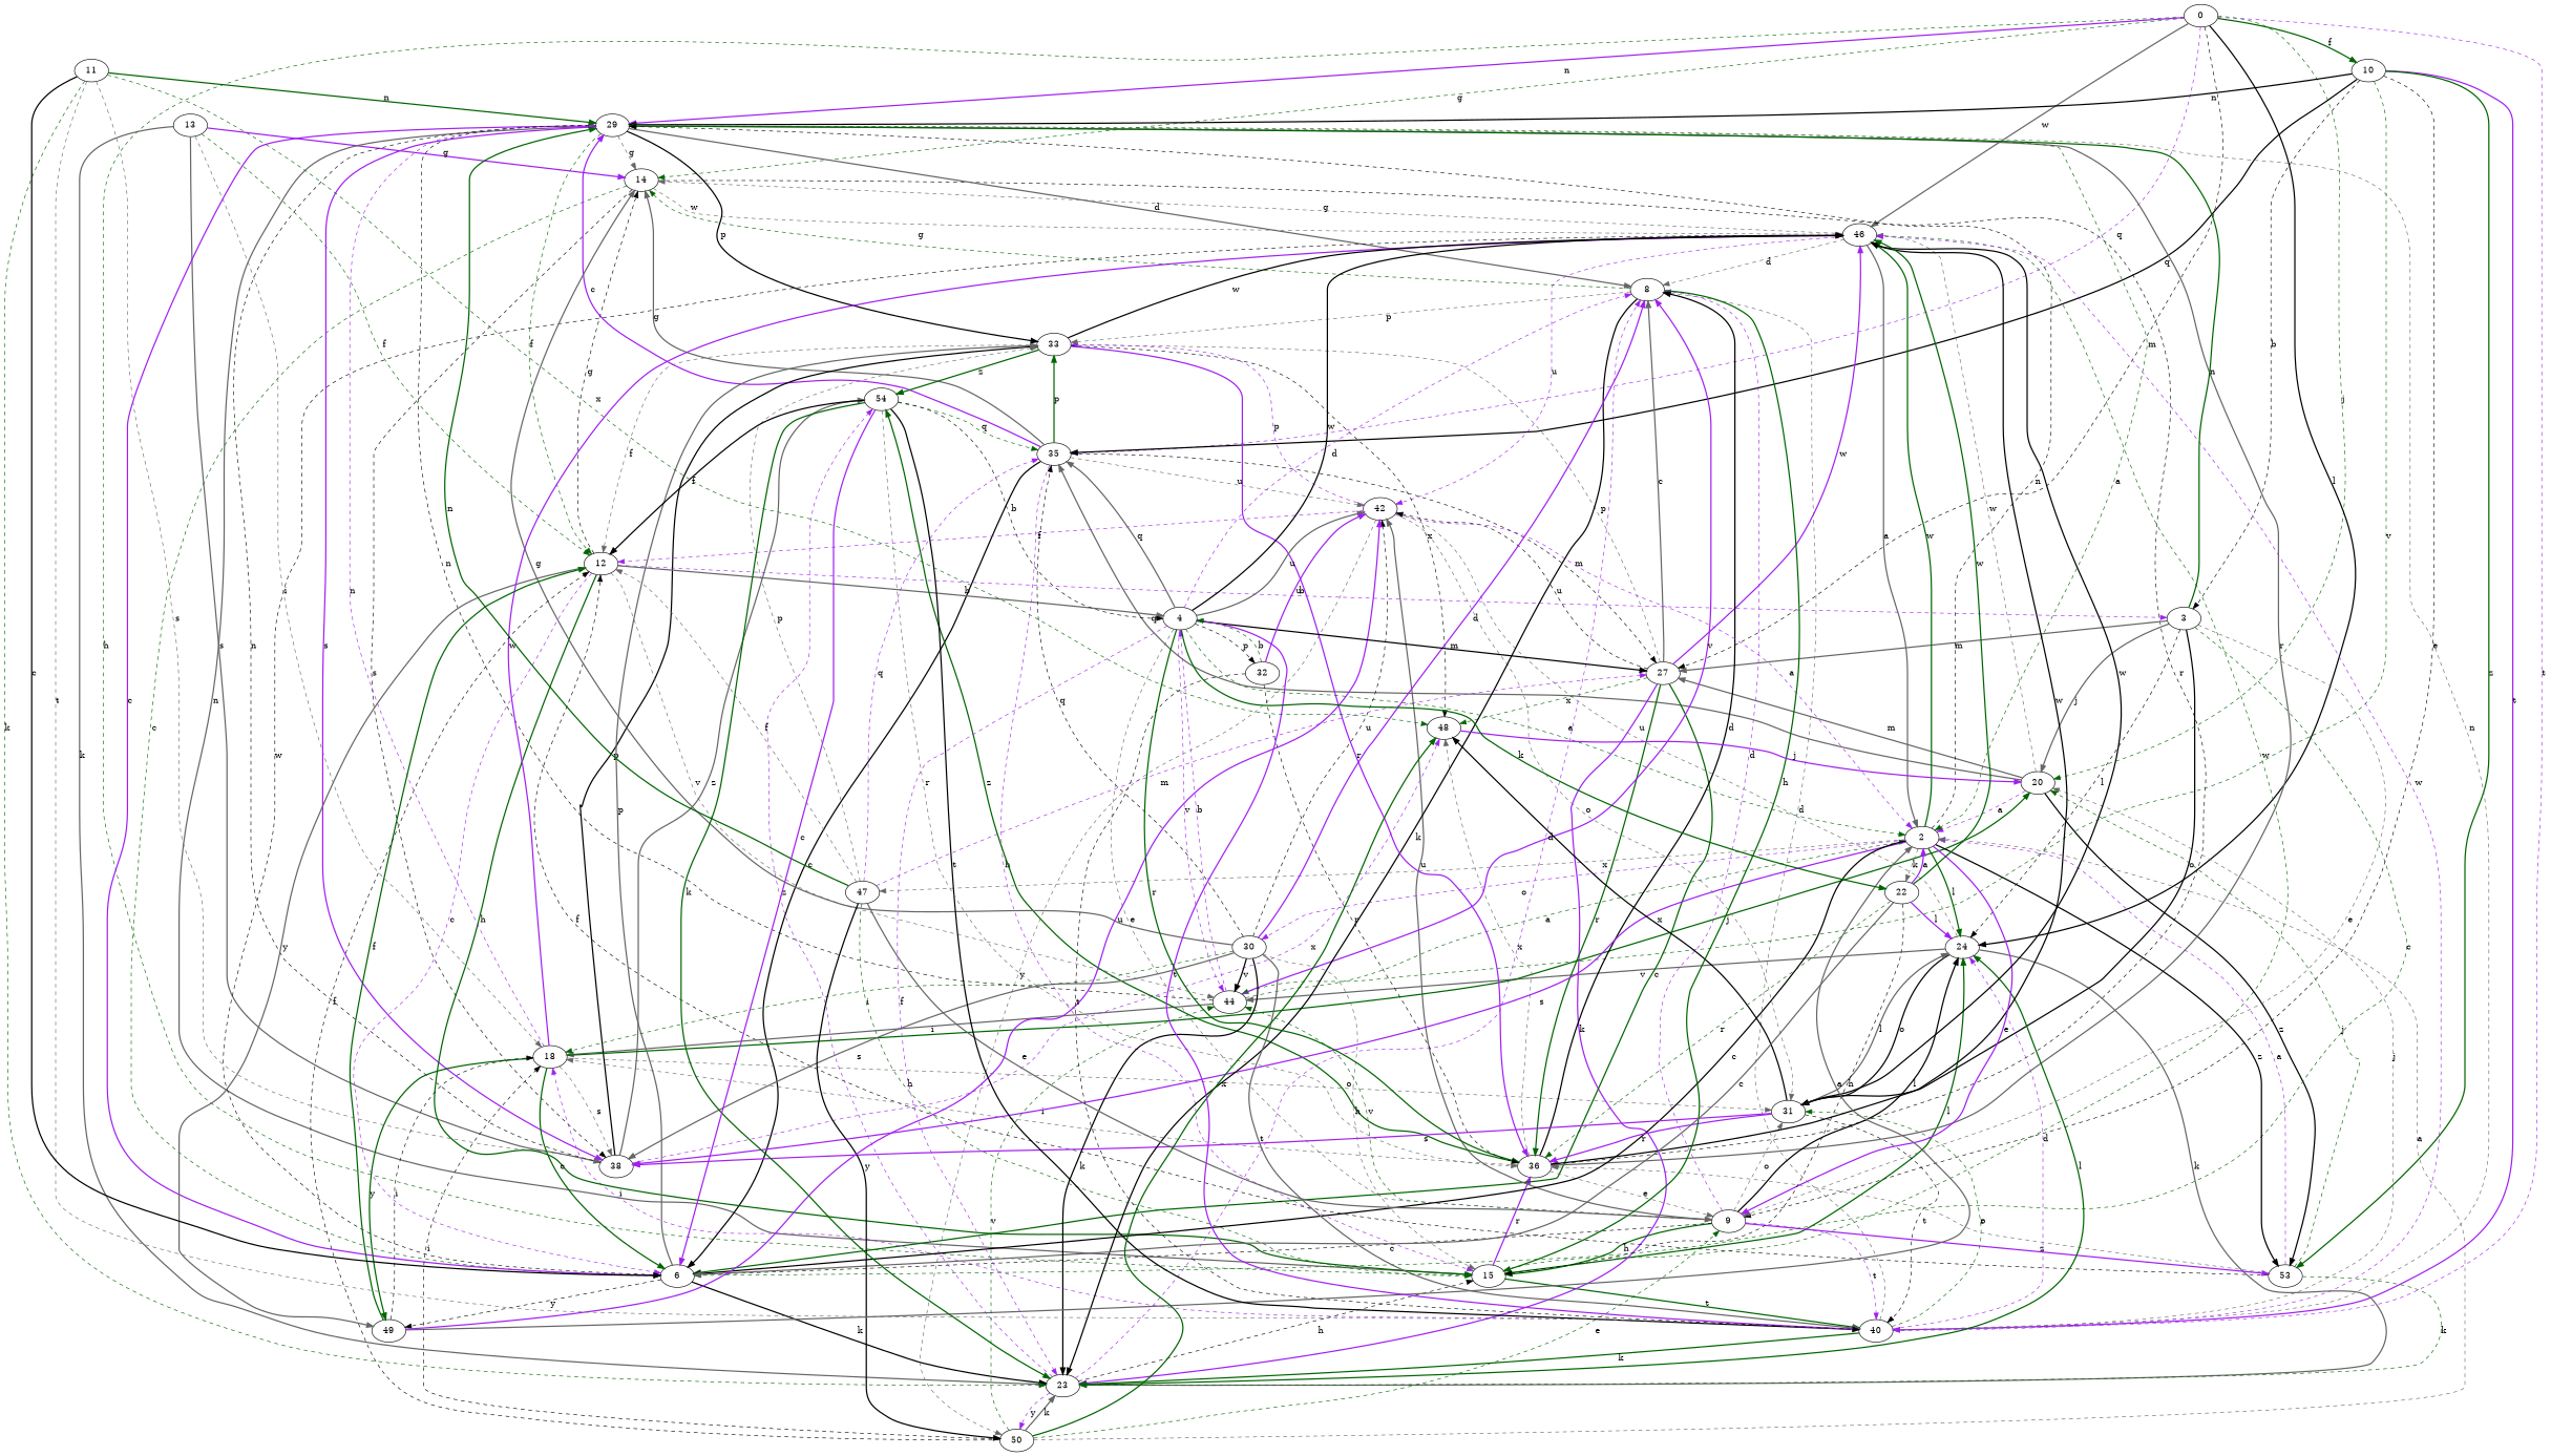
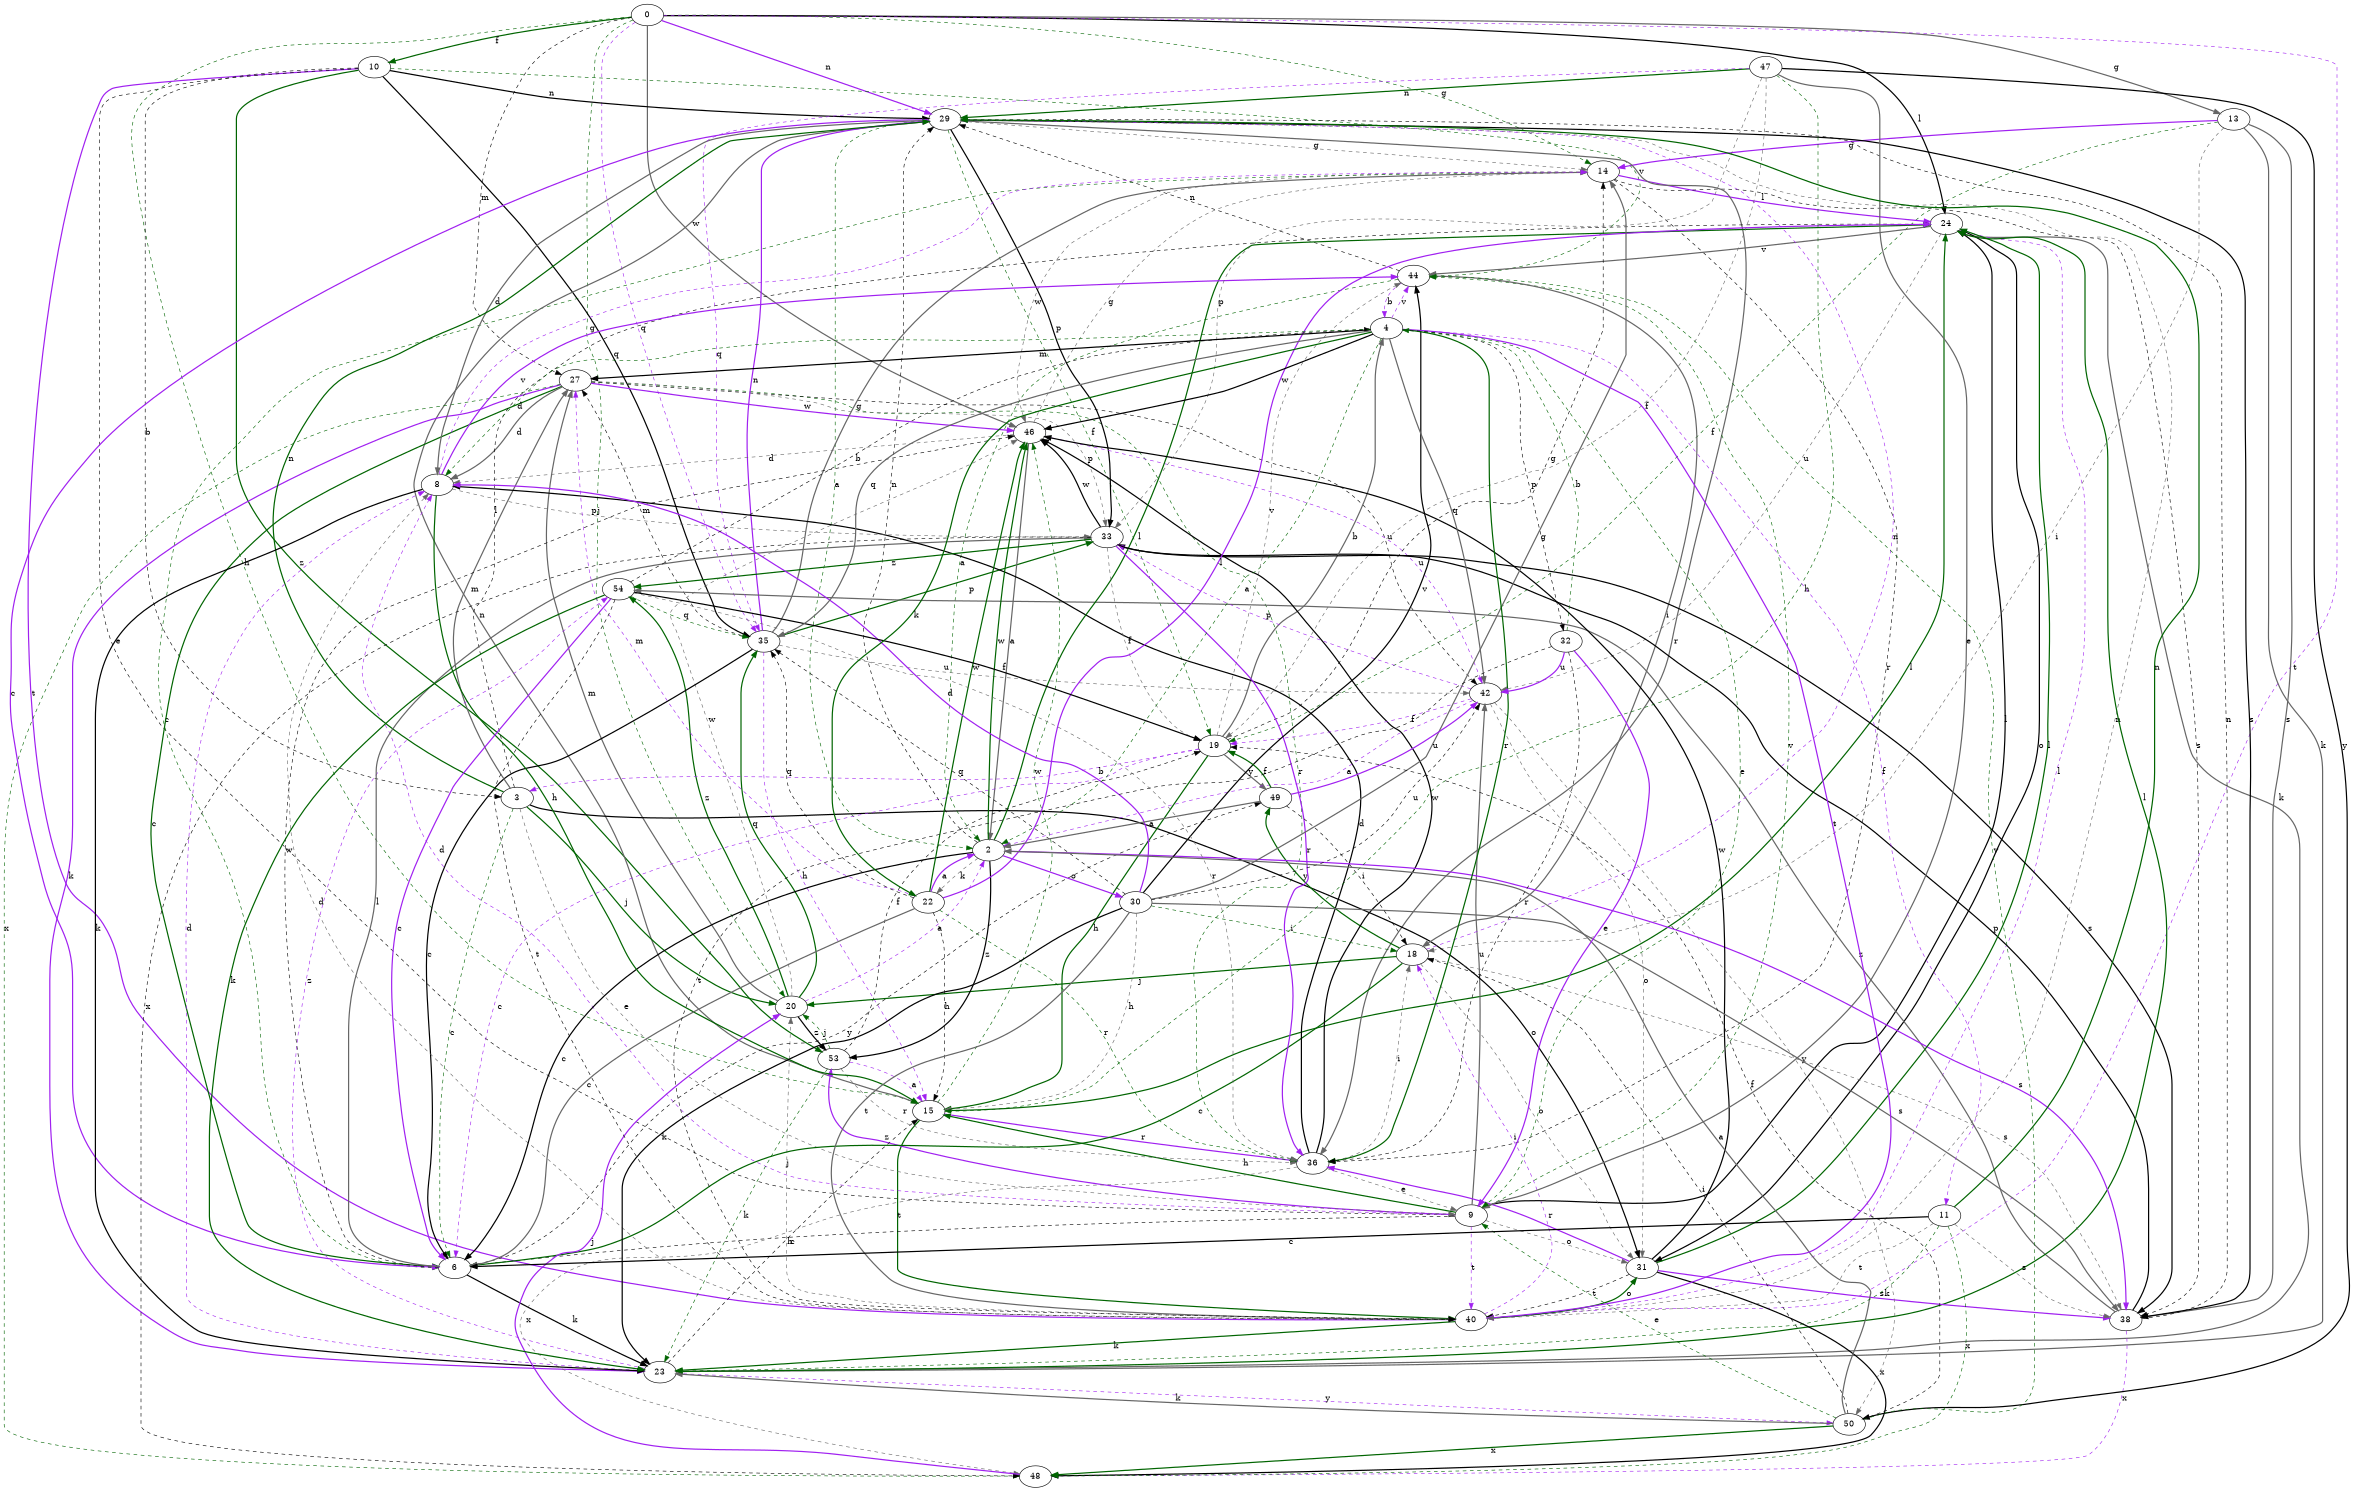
  strict digraph {
    edge [color=gray40 style=dashed]
    0
    10
    13
    14
    15
    20
    24
    27
    29
    35
    40
    46
    9
    53
    3
    44
    38
    23
-   12
+   12 [label=19]
    18
    6
    36
    2
    31
    42
    8
    33
    48
    22
    30
    47
    49
    54
    50
    4
    11
    32
    0 -> 10 [color=darkgreen label=f style=bold]
+   0 -> 13 [label=g style=bold]
    0 -> 14 [color=darkgreen label=g]
    0 -> 15 [color=darkgreen label=h]
    0 -> 20 [color=darkgreen label=j]
    0 -> 24 [color=black label=l style=bold]
    0 -> 27 [color=black label=m]
    0 -> 29 [color=purple label=n style=bold]
    0 -> 35 [color=purple label=q]
    0 -> 40 [color=purple label=t]
    0 -> 46 [label=w style=bold]
    10 -> 29 [color=black label=n style=bold]
    10 -> 35 [color=black label=q style=bold]
    10 -> 40 [color=purple label=t style=bold]
    10 -> 9 [color=black label=e]
    10 -> 53 [color=darkgreen label=z style=bold]
    10 -> 3 [color=black label=b]
    10 -> 44 [color=darkgreen label=v]
    13 -> 14 [color=purple label=g style=bold]
    13 -> 38 [label=s style=bold]
    13 -> 23 [label=k style=bold]
    13 -> 12 [color=darkgreen label=f]
    13 -> 18 [label=i]
+   14 -> 24 [color=purple label=l style=bold]
    14 -> 46 [label=w]
    14 -> 38 [color=black label=s]
    14 -> 6 [color=darkgreen label=c]
    14 -> 36 [color=black label=r]
    15 -> 24 [color=darkgreen label=l style=bold]
    15 -> 29 [label=n style=bold]
    15 -> 40 [color=darkgreen label=t style=bold]
    15 -> 46 [color=darkgreen label=w]
    15 -> 36 [color=purple label=r style=bold]
    20 -> 27 [label=m style=bold]
-   20 -> 35 [label=q style=bold]
+   20 -> 35 [color=darkgreen label=q style=bold]
    20 -> 46 [label=w]
    20 -> 53 [color=black label=z style=bold]
    20 -> 2 [color=purple label=a]
    24 -> 44 [label=v style=bold]
    24 -> 23 [label=k style=bold]
    24 -> 31 [color=black label=o style=bold]
    24 -> 42 [label=u]
    27 -> 46 [color=purple label=w style=bold]
    27 -> 23 [color=purple label=k style=bold]
    27 -> 6 [color=darkgreen label=c style=bold]
-   27 -> 36 [color=darkgreen label=r style=bold]
+   27 -> 36 [color=darkgreen label=r]
    27 -> 42 [color=black label=u]
-   27 -> 8 [label=c style=bold]
+   27 -> 8 [label=d style=bold]
    27 -> 33 [label=p]
    27 -> 48 [color=darkgreen label=x]
    29 -> 14 [label=g]
-   29 -> 38 [color=purple label=s style=bold]
+   29 -> 38 [color=black label=s style=bold]
    29 -> 12 [color=darkgreen label=f]
    29 -> 6 [color=purple label=c style=bold]
    29 -> 36 [label=r style=bold]
    29 -> 2 [color=darkgreen label=a]
    29 -> 8 [label=d style=bold]
    29 -> 33 [color=black label=p style=bold]
    35 -> 14 [label=g style=bold]
    35 -> 15 [color=purple label=h]
    35 -> 27 [color=black label=m]
-   35 -> 29 [color=purple label=c style=bold]
+   35 -> 29 [color=purple label=n style=bold]
    35 -> 6 [color=black label=c style=bold]
    35 -> 42 [label=u]
    35 -> 33 [color=darkgreen label=p style=bold]
    40 -> 20 [label=j]
-   40 -> 24 [color=purple label=d]
+   40 -> 24 [color=purple label=l]
    40 -> 29 [label=n]
-   40 -> 46 [color=purple label=w]
    40 -> 23 [color=darkgreen label=k style=bold]
    40 -> 18 [color=purple label=i]
-   40 -> 31 [color=darkgreen label=o]
+   40 -> 31 [color=darkgreen label=o style=bold]
    40 -> 8 [label=d]
    46 -> 14 [label=g]
    46 -> 2 [label=a style=bold]
    46 -> 42 [color=purple label=u]
    46 -> 8 [label=d]
    9 -> 15 [color=darkgreen label=h style=bold]
    9 -> 24 [color=black label=l style=bold]
    9 -> 40 [color=purple label=t]
    9 -> 53 [color=purple label=z style=bold]
    9 -> 44 [color=darkgreen label=v]
    9 -> 6 [color=black label=c]
    9 -> 31 [label=o]
    9 -> 42 [label=u style=bold]
    9 -> 8 [color=purple label=d]
    53 -> 20 [color=darkgreen label=j]
    53 -> 23 [color=darkgreen label=k]
    53 -> 12 [color=black label=f]
    53 -> 36 [label=r]
-   53 -> 2 [color=purple label=a]
-   3 -> 20 [label=j style=bold]
+   53 -> 15 [color=purple label=a]
+   3 -> 20 [color=darkgreen label=j style=bold]
    3 -> 24 [color=black label=l]
    3 -> 27 [label=m style=bold]
    3 -> 29 [color=darkgreen label=n style=bold]
    3 -> 9 [label=e]
    3 -> 6 [color=darkgreen label=c]
    3 -> 31 [color=black label=o style=bold]
    44 -> 29 [color=black label=n]
    44 -> 18 [label=i style=bold]
    44 -> 2 [color=darkgreen label=a]
    44 -> 4 [color=purple label=b]
    38 -> 29 [color=black label=n]
    38 -> 33 [color=black label=p style=bold]
    38 -> 48 [color=purple label=x]
    38 -> 54 [label=z style=bold]
    23 -> 15 [color=black label=h]
    23 -> 24 [color=darkgreen label=l style=bold]
    23 -> 8 [color=purple label=d]
    23 -> 54 [color=purple label=z]
    23 -> 50 [color=purple label=y]
    12 -> 14 [color=black label=g]
    12 -> 15 [color=darkgreen label=h style=bold]
    12 -> 3 [color=purple label=b]
    12 -> 44 [label=v]
    12 -> 6 [color=purple label=c]
    12 -> 49 [label=y style=bold]
    12 -> 4 [label=b style=bold]
    18 -> 20 [color=darkgreen label=j style=bold]
    18 -> 29 [color=purple label=n]
-   18 -> 46 [color=purple label=w style=bold]
    18 -> 38 [label=s]
    18 -> 6 [color=darkgreen label=c style=bold]
    18 -> 31 [label=o]
    18 -> 49 [color=darkgreen label=y style=bold]
    6 -> 46 [color=black label=w]
    6 -> 23 [color=black label=k style=bold]
-   6 -> 33 [label=p style=bold]
+   6 -> 33 [label=l style=bold]
    6 -> 49 [color=black label=y]
    36 -> 46 [color=black label=w style=bold]
    36 -> 9 [label=e]
    36 -> 18 [label=i]
    36 -> 8 [color=black label=d style=bold]
    36 -> 48 [label=x]
-   36 -> 54 [color=darkgreen label=z style=bold]
+   20 -> 54 [color=darkgreen label=z style=bold]
    2 -> 24 [color=darkgreen label=l style=bold]
    2 -> 29 [color=black label=n]
    2 -> 46 [color=darkgreen label=w style=bold]
-   2 -> 9 [color=purple label=e style=bold]
+   32 -> 9 [color=purple label=e style=bold]
    2 -> 53 [color=black label=z style=bold]
    2 -> 38 [color=purple label=s style=bold]
    2 -> 6 [color=black label=c style=bold]
    2 -> 22 [label=k]
-   2 -> 30 [color=purple label=o]
-   2 -> 47 [label=x]
-   31 -> 24 [label=l style=bold]
+   2 -> 30 [color=purple label=o style=bold]
+   31 -> 24 [color=darkgreen label=l style=bold]
    31 -> 40 [color=black label=t]
    31 -> 46 [color=black label=w style=bold]
    31 -> 38 [color=purple label=s style=bold]
    31 -> 36 [color=purple label=r style=bold]
    31 -> 48 [color=black label=x style=bold]
    42 -> 12 [color=purple label=f]
    42 -> 2 [color=purple label=a]
    42 -> 31 [label=o]
    42 -> 33 [color=purple label=p]
    42 -> 50 [label=y]
-   8 -> 14 [color=darkgreen label=g]
+   8 -> 14 [color=purple label=g]
    8 -> 15 [color=darkgreen label=h style=bold]
-   44 -> 8 [color=purple label=v style=bold]
+   8 -> 44 [color=purple label=v style=bold]
    8 -> 23 [color=black label=k style=bold]
    8 -> 33 [label=p]
    33 -> 46 [color=black label=w style=bold]
+   33 -> 38 [color=black label=s style=bold]
    33 -> 12 [label=f]
    33 -> 36 [color=purple label=r style=bold]
    33 -> 48 [color=black label=x]
    33 -> 54 [color=darkgreen label=z style=bold]
    48 -> 20 [color=purple label=j style=bold]
    22 -> 15 [color=black label=h]
    22 -> 24 [color=purple label=l style=bold]
-   47 -> 27 [color=purple label=m]
+   22 -> 27 [color=purple label=m]
+   22 -> 35 [color=black label=q]
    22 -> 46 [color=darkgreen label=w style=bold]
    22 -> 6 [label=c style=bold]
    22 -> 36 [color=darkgreen label=r]
    22 -> 2 [color=purple label=a style=bold]
    30 -> 14 [label=g style=bold]
    30 -> 15 [label=h]
    30 -> 35 [color=black label=q]
    30 -> 40 [label=t style=bold]
    30 -> 44 [color=black label=v style=bold]
    30 -> 38 [label=s style=bold]
    30 -> 23 [color=black label=k style=bold]
    30 -> 18 [color=darkgreen label=i]
    30 -> 42 [color=black label=u]
    30 -> 8 [color=purple label=d style=bold]
    47 -> 15 [color=darkgreen label=h]
    47 -> 29 [color=darkgreen label=n style=bold]
    47 -> 35 [color=purple label=q]
    47 -> 9 [label=e style=bold]
    47 -> 12 [label=f]
    47 -> 33 [label=p]
    47 -> 50 [color=black label=y style=bold]
    49 -> 12 [color=darkgreen label=f style=bold]
    49 -> 18 [color=black label=i]
    49 -> 2 [label=a style=bold]
    49 -> 42 [color=purple label=u style=bold]
    54 -> 35 [color=darkgreen label=q]
-   54 -> 40 [color=black label=t style=bold]
+   54 -> 40 [color=black label=t]
    54 -> 23 [color=darkgreen label=k style=bold]
    54 -> 12 [color=black label=f style=bold]
    54 -> 6 [color=purple label=c style=bold]
    54 -> 36 [label=r]
    54 -> 4 [color=black label=b]
    50 -> 9 [color=darkgreen label=e]
    50 -> 44 [color=darkgreen label=v]
    50 -> 23 [label=k style=bold]
    50 -> 12 [color=black label=f]
    50 -> 18 [color=black label=i]
-   50 -> 2 [label=a]
+   50 -> 2 [label=a style=bold]
    50 -> 48 [color=darkgreen label=x style=bold]
    4 -> 27 [color=black label=m style=bold]
    4 -> 35 [label=q style=bold]
    4 -> 40 [color=purple label=t style=bold]
    4 -> 46 [color=black label=w style=bold]
-   4 -> 9 [label=e]
+   4 -> 9 [color=darkgreen label=e]
    4 -> 44 [color=purple label=v]
    4 -> 36 [color=darkgreen label=r style=bold]
    4 -> 2 [color=darkgreen label=a]
-   4 -> 42 [label=u style=bold]
-   4 -> 8 [color=purple label=d]
+   4 -> 42 [label=q style=bold]
+   4 -> 8 [color=darkgreen label=d]
    4 -> 22 [color=darkgreen label=k style=bold]
-   4 -> 23 [color=purple label=f]
+   4 -> 11 [color=purple label=f]
    4 -> 32 [color=black label=p]
    11 -> 29 [color=darkgreen label=n style=bold]
    11 -> 40 [label=t]
    11 -> 38 [label=s]
    11 -> 23 [color=darkgreen label=k]
    11 -> 6 [color=black label=c style=bold]
    11 -> 48 [color=darkgreen label=x]
    32 -> 40 [color=black label=t]
    32 -> 36 [color=black label=r]
    32 -> 42 [color=purple label=u style=bold]
    32 -> 4 [color=darkgreen label=b]
  }
